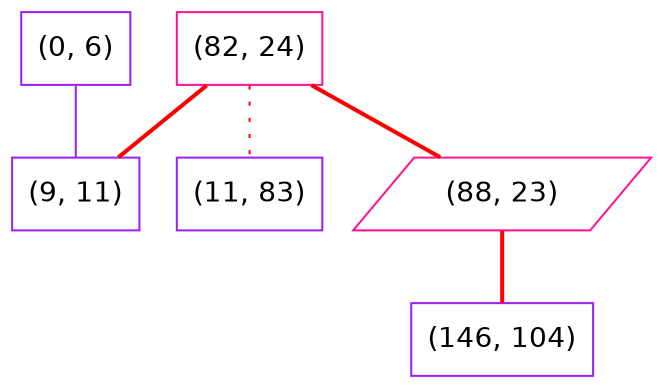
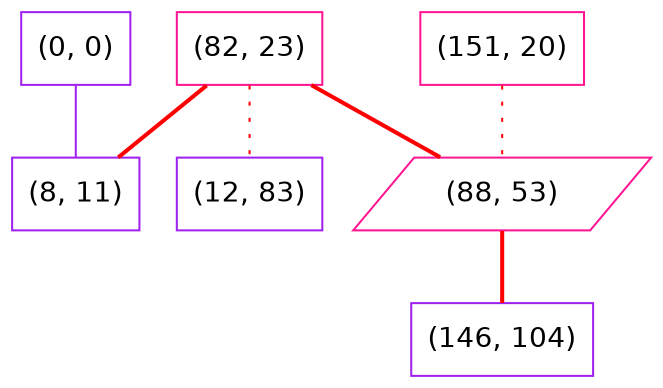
  graph {
    fontname="DejaVu Sans"
    node [color=purple fontname="DejaVu Sans" shape=box]
    edge [color=red fontname="DejaVu Sans" style=bold weight=1]
-   "(12, 83)" [label="(11, 83)"]
-   "(82, 23)" [color=deeppink label="(82, 24)"]
-   "(9, 11)"
-   "(88, 23)" [color=deeppink shape=parallelogram]
+   "(12, 83)"
+   "(82, 23)" [color=deeppink]
+   "(9, 11)" [label="(8, 11)"]
+   "(88, 23)" [color=deeppink shape=parallelogram label="(88, 53)"]
    "(146, 104)"
-   "(0, 0)" [label="(0, 6)"]
+   "(0, 0)"
+   "(151, 20)" [color=deeppink]
    "(82, 23)" -- "(12, 83)" [style=dotted]
    "(82, 23)" -- "(9, 11)"
    "(82, 23)" -- "(88, 23)"
    "(88, 23)" -- "(146, 104)"
    "(0, 0)" -- "(9, 11)" [color=purple style=solid weight=4]
+   "(151, 20)" -- "(88, 23)" [style=dotted]
  }
